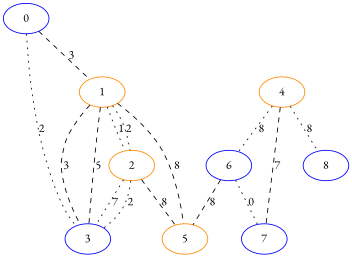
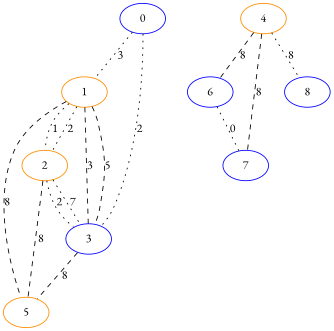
  graph {
    fontname="EB Garamond"
    node [color=blue fontname="EB Garamond" weight=1]
    edge [fontname="EB Garamond" style=dotted]
    1 [color=darkorange]
    0
    3
    2 [color=darkorange]
    5 [color=darkorange weight=4]
    6 [weight=3]
    7 [weight=3]
    4 [color=darkorange]
    8 [weight=3]
    1 -- 3 [label=3 style=dashed]
    1 -- 3 [label=5 style=dashed]
    1 -- 2 [label=1]
    1 -- 2 [label=2]
    1 -- 5 [label=8 style=dashed]
-   0 -- 1 [label=3 style=dashed]
+   0 -- 1 [label=3]
    0 -- 3 [label=2]
-   6 -- 5 [label=8 style=dashed]
+   3 -- 5 [label=8 style=dashed]
    2 -- 3 [label=2]
    2 -- 3 [label=7]
    2 -- 5 [label=8 style=dashed]
    6 -- 7 [label=0]
-   4 -- 6 [label=8]
-   4 -- 7 [label=7 style=dashed]
+   4 -- 6 [label=8 style=dashed]
+   4 -- 7 [label=8 style=dashed]
    4 -- 8 [label=8]
  }
